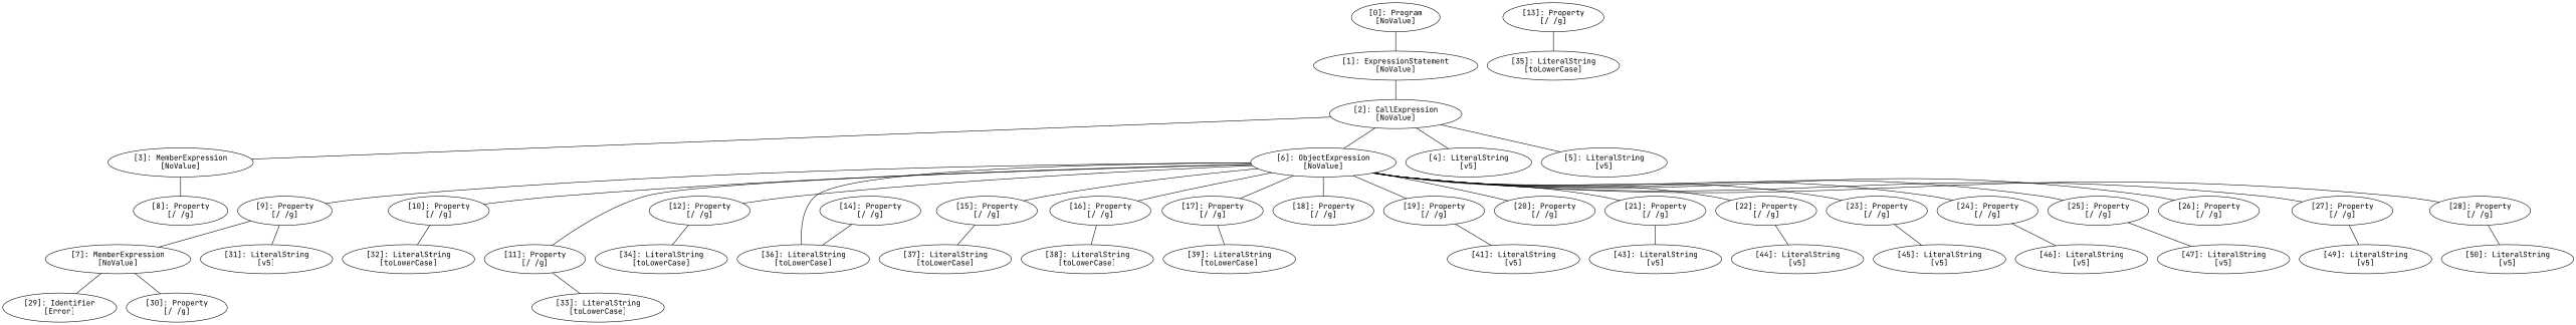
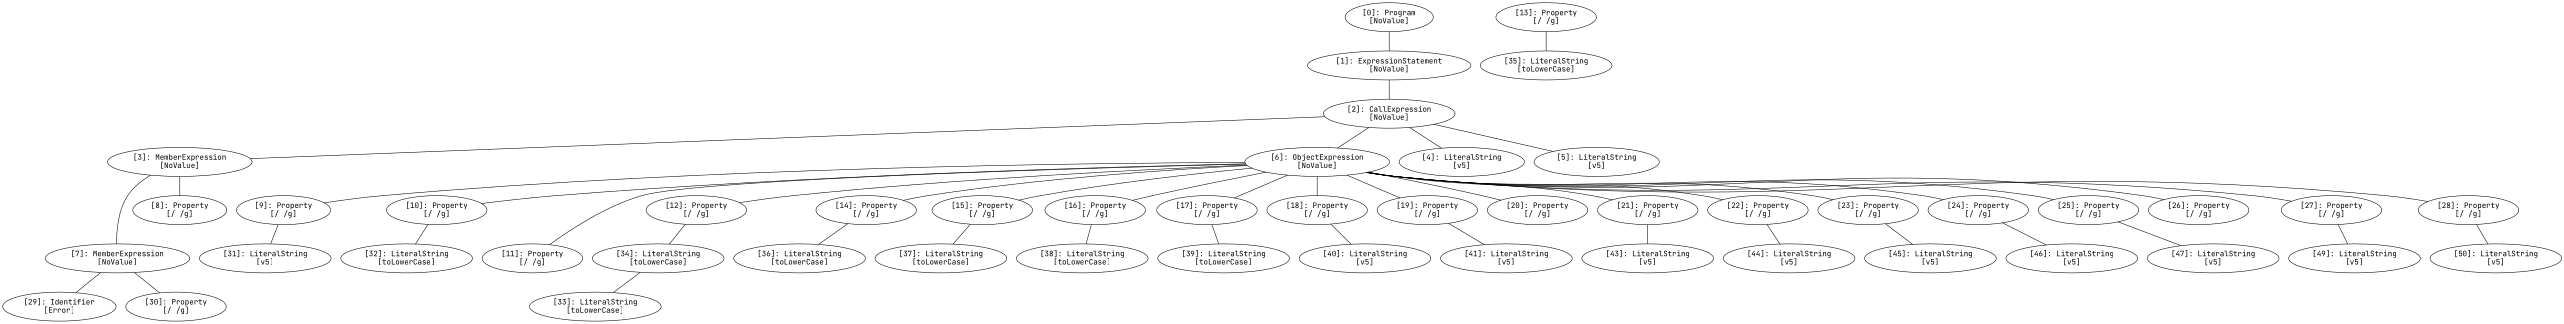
  graph {
    fontname="JetBrains Mono"
    node [fontname="JetBrains Mono"]
    edge [fontname="JetBrains Mono"]
    n1 [label="[0]: Program\n[NoValue]"]
    n2 [label="[1]: ExpressionStatement\n[NoValue]"]
    n3 [label="[2]: CallExpression\n[NoValue]"]
    n4 [label="[3]: MemberExpression\n[NoValue]"]
    n5 [label="[4]: LiteralString\n[v5]"]
    n6 [label="[5]: LiteralString\n[v5]"]
    n7 [label="[6]: ObjectExpression\n[NoValue]"]
    n8 [label="[7]: MemberExpression\n[NoValue]"]
    n9 [label="[8]: Property\n[/ /g]"]
    n10 [label="[9]: Property\n[/ /g]"]
    n11 [label="[10]: Property\n[/ /g]"]
    n12 [label="[11]: Property\n[/ /g]"]
    n13 [label="[12]: Property\n[/ /g]"]
    n14 [label="[14]: Property\n[/ /g]"]
    n15 [label="[15]: Property\n[/ /g]"]
    n16 [label="[16]: Property\n[/ /g]"]
    n17 [label="[17]: Property\n[/ /g]"]
    n18 [label="[18]: Property\n[/ /g]"]
    n19 [label="[19]: Property\n[/ /g]"]
    n20 [label="[20]: Property\n[/ /g]"]
    n21 [label="[21]: Property\n[/ /g]"]
    n22 [label="[22]: Property\n[/ /g]"]
    n23 [label="[23]: Property\n[/ /g]"]
    n24 [label="[24]: Property\n[/ /g]"]
    n25 [label="[25]: Property\n[/ /g]"]
    n26 [label="[26]: Property\n[/ /g]"]
    n27 [label="[27]: Property\n[/ /g]"]
    n28 [label="[28]: Property\n[/ /g]"]
    n29 [label="[29]: Identifier\n[Error]"]
    n30 [label="[30]: Property\n[/ /g]"]
    n31 [label="[31]: LiteralString\n[v5]"]
    n32 [label="[32]: LiteralString\n[toLowerCase]"]
    n33 [label="[33]: LiteralString\n[toLowerCase]"]
    n34 [label="[34]: LiteralString\n[toLowerCase]"]
    n35 [label="[13]: Property\n[/ /g]"]
    n36 [label="[35]: LiteralString\n[toLowerCase]"]
    n37 [label="[36]: LiteralString\n[toLowerCase]"]
    n38 [label="[37]: LiteralString\n[toLowerCase]"]
    n39 [label="[38]: LiteralString\n[toLowerCase]"]
    n40 [label="[39]: LiteralString\n[toLowerCase]"]
+   n41 [label="[40]: LiteralString\n[v5]"]
    n42 [label="[41]: LiteralString\n[v5]"]
    n43 [label="[43]: LiteralString\n[v5]"]
    n44 [label="[44]: LiteralString\n[v5]"]
    n45 [label="[45]: LiteralString\n[v5]"]
    n46 [label="[46]: LiteralString\n[v5]"]
    n47 [label="[47]: LiteralString\n[v5]"]
    n48 [label="[49]: LiteralString\n[v5]"]
    n49 [label="[50]: LiteralString\n[v5]"]
    n1 -- n2
    n2 -- n3
    n3 -- n4
    n3 -- n5
    n3 -- n6
    n3 -- n7
-   n10 -- n8
+   n4 -- n8
    n4 -- n9
    n7 -- n10
    n7 -- n11
    n7 -- n12
    n7 -- n13
-   n7 -- n37
+   n7 -- n14
    n7 -- n15
    n7 -- n16
    n7 -- n17
    n7 -- n18
    n7 -- n19
    n7 -- n20
    n7 -- n21
    n7 -- n22
    n7 -- n23
    n7 -- n24
    n7 -- n25
    n7 -- n26
    n7 -- n27
    n7 -- n28
    n8 -- n29
    n8 -- n30
    n10 -- n31
    n11 -- n32
-   n12 -- n33
+   n34 -- n33
    n13 -- n34
    n14 -- n37
    n15 -- n38
    n16 -- n39
    n17 -- n40
+   n18 -- n41
    n19 -- n42
    n21 -- n43
    n22 -- n44
    n23 -- n45
    n24 -- n46
    n25 -- n47
    n27 -- n48
    n28 -- n49
    n35 -- n36
  }
